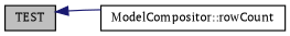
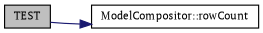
  digraph {
    rankdir=LR
    fontname="PT Serif"
    node [color=black fontname="PT Serif" fontsize=10 shape=record style=filled]
    n1 [fillcolor=grey75 fontcolor=black height=0.2 label=TEST width=0.4]
    n2 [fillcolor=white height=0.2 label="ModelCompositor::rowCount" width=0.4]
-   n2 -> n1 [color=midnightblue fontname="PT Serif" fontsize=10 labelfontname=Helvetica labelfontsize=10 style=solid]
+   n1 -> n2 [color=midnightblue fontname="PT Serif" fontsize=10 labelfontname=Helvetica labelfontsize=10 style=solid]
  }
